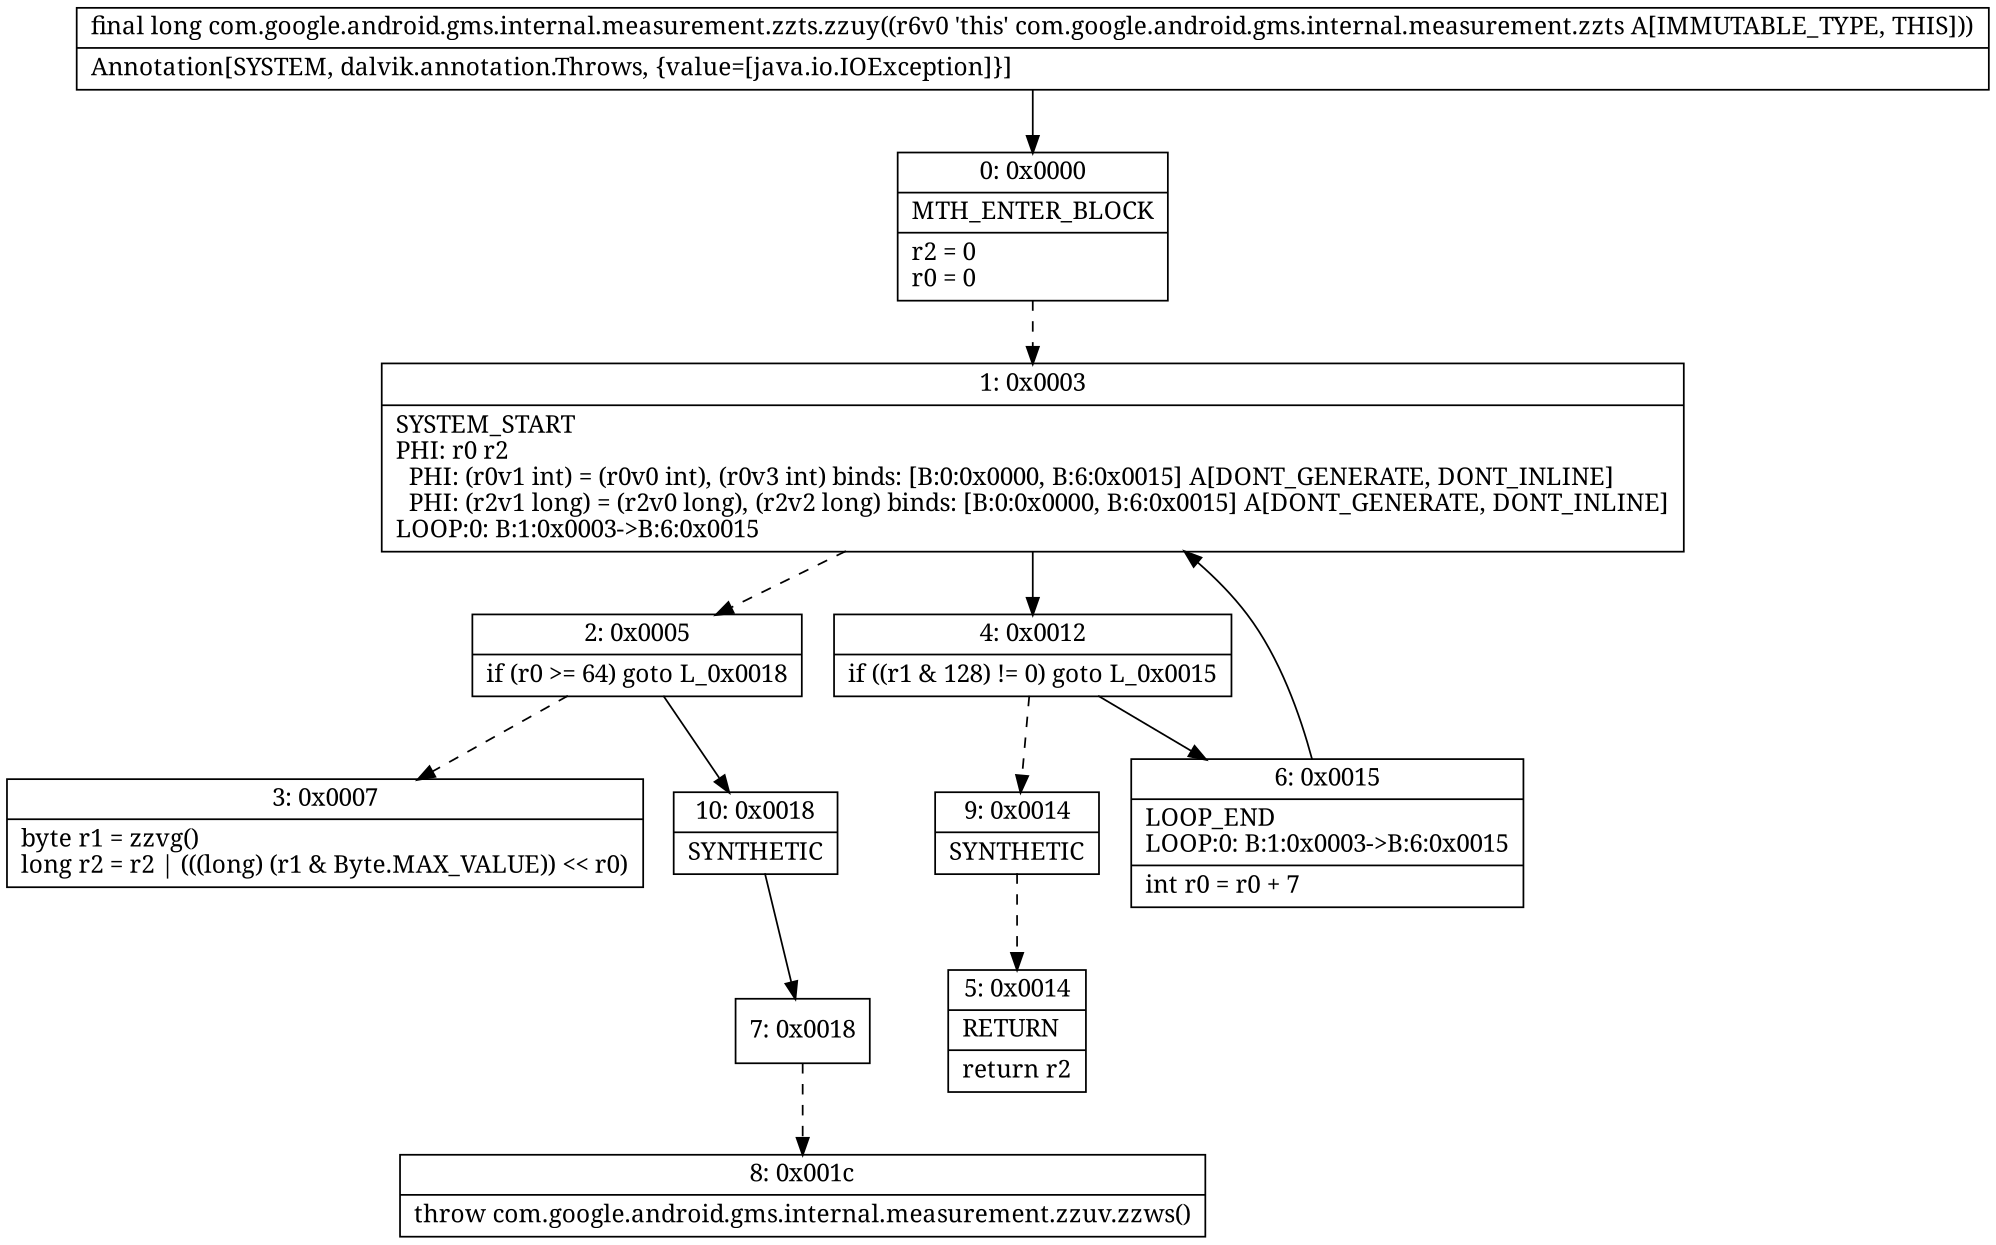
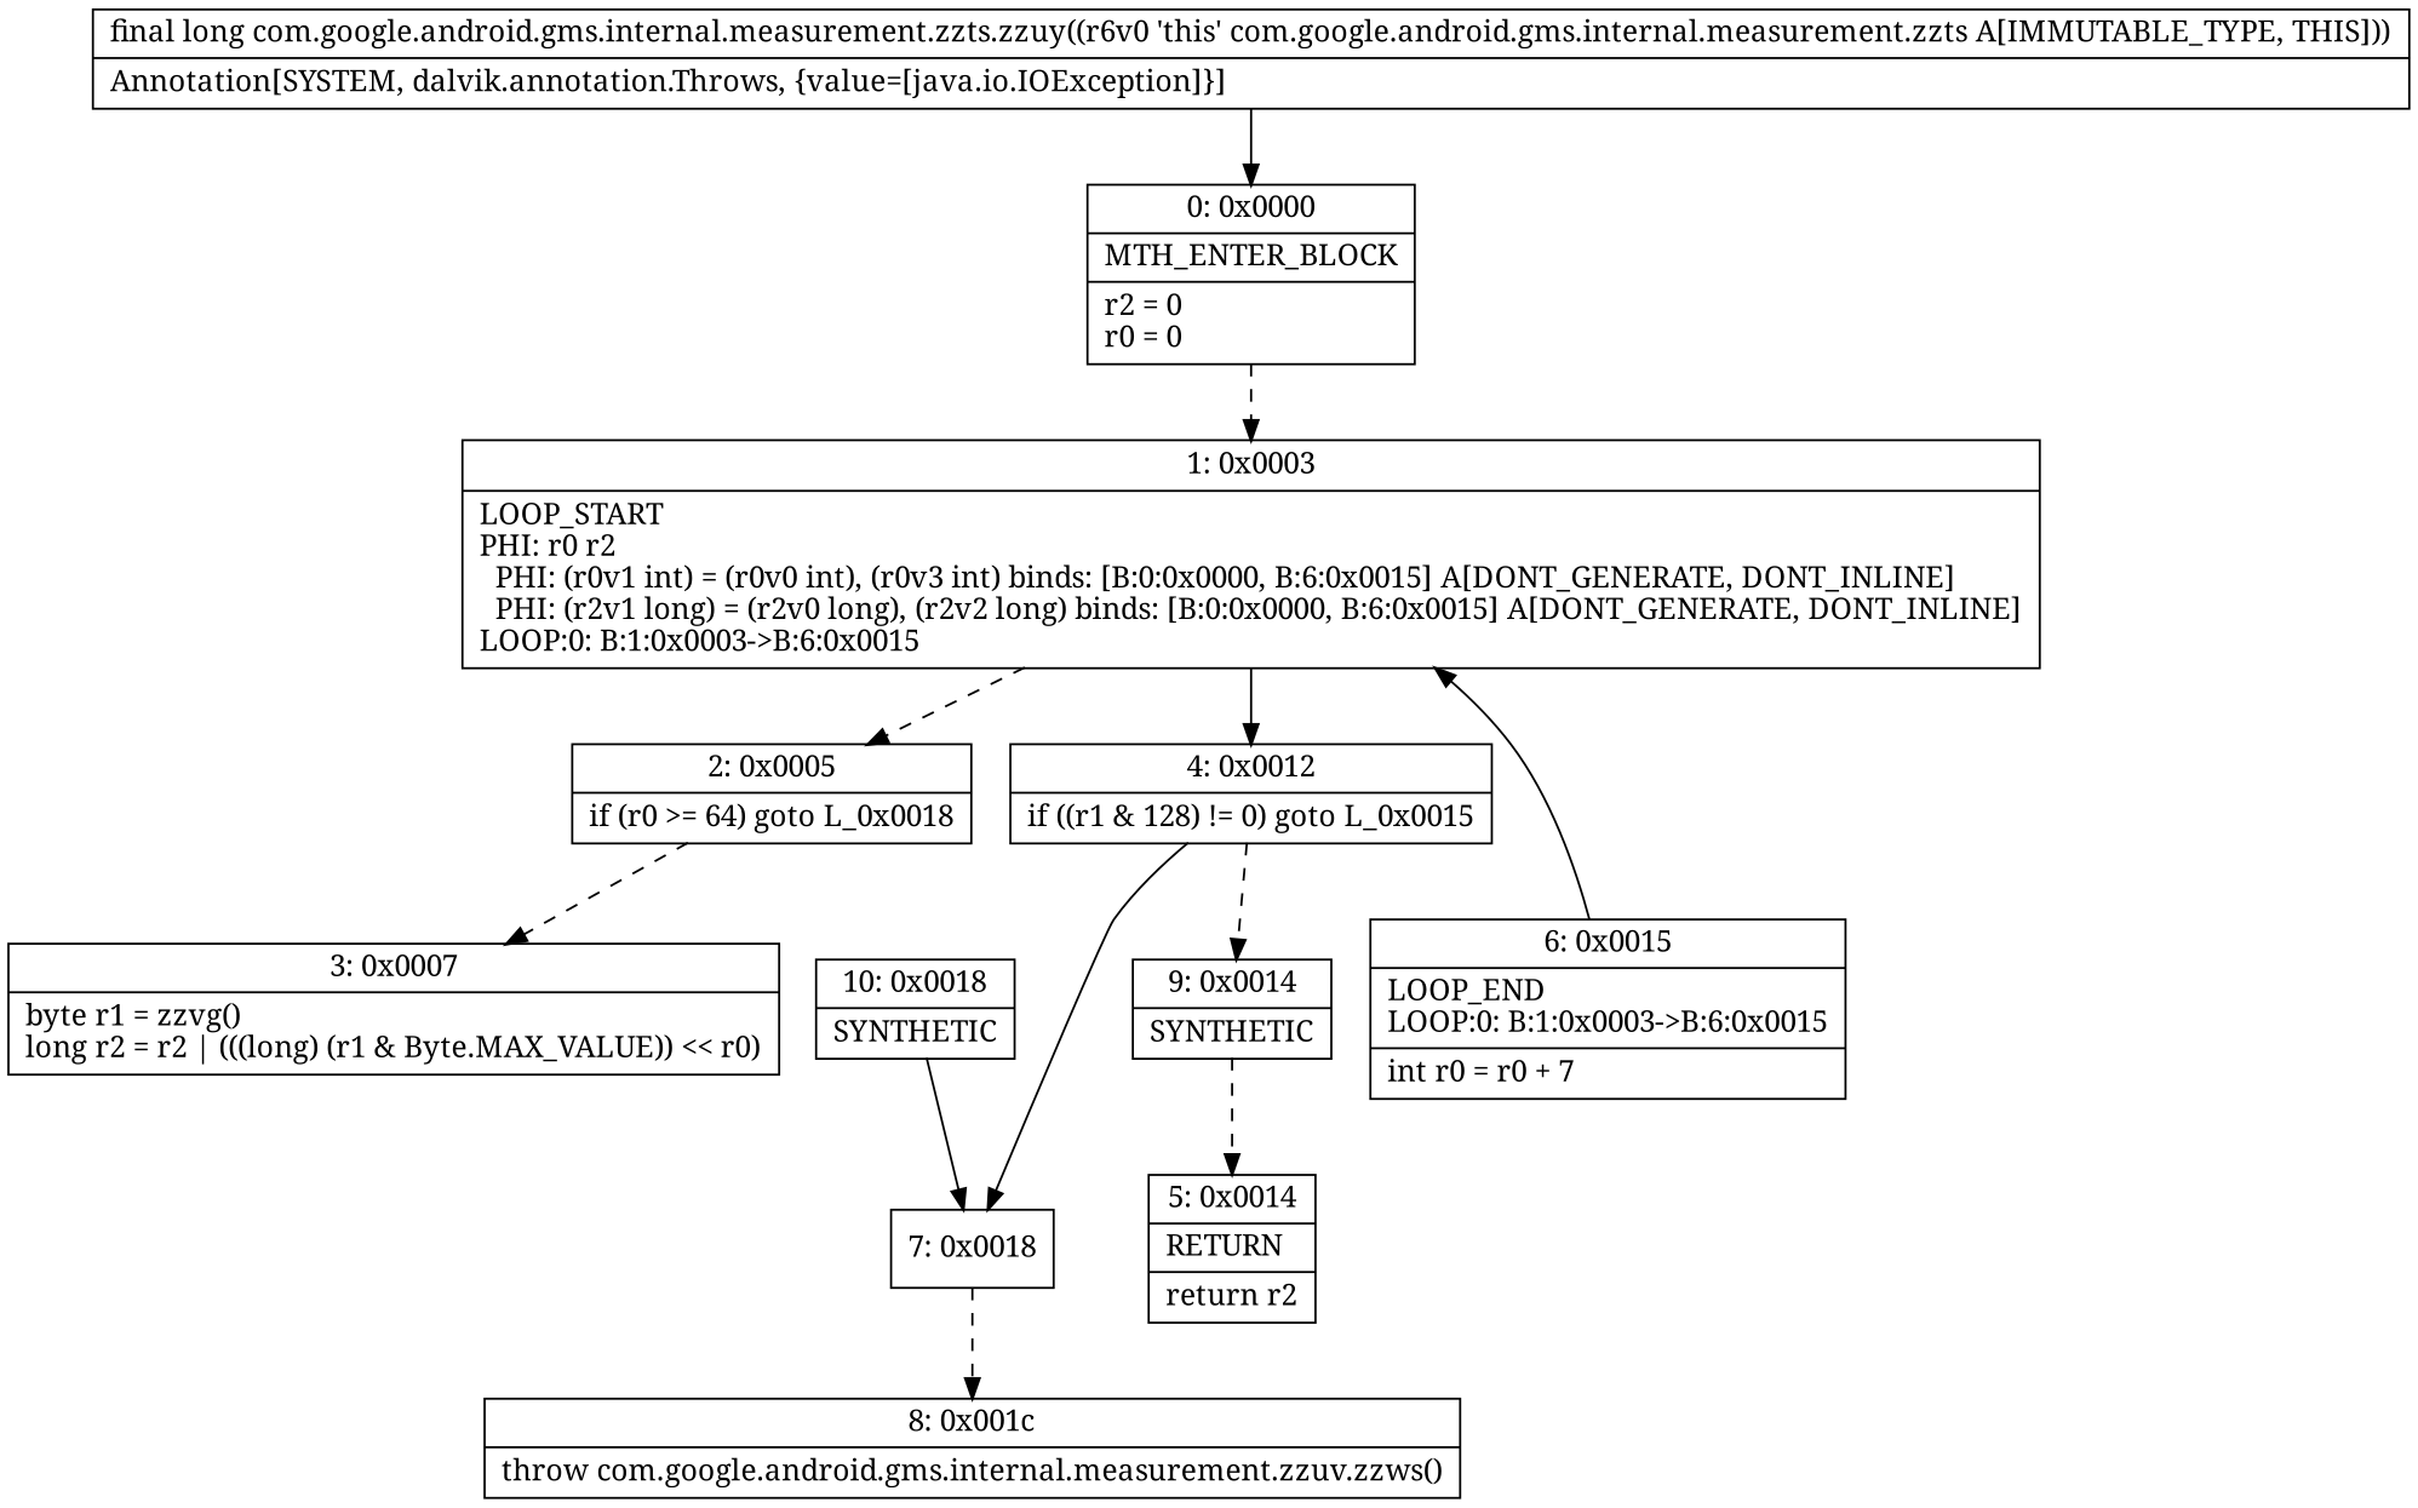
  digraph {
    fontname="Noto Serif"
    node [fontname="Noto Serif" shape=record]
    edge [fontname="Noto Serif"]
    n1 [label="{0\:\ 0x0000|MTH_ENTER_BLOCK\l|r2 = 0\lr0 = 0\l}"]
-   n2 [label="{1\:\ 0x0003|SYSTEM_START\lPHI: r0 r2 \l  PHI: (r0v1 int) = (r0v0 int), (r0v3 int) binds: [B:0:0x0000, B:6:0x0015] A[DONT_GENERATE, DONT_INLINE]\l  PHI: (r2v1 long) = (r2v0 long), (r2v2 long) binds: [B:0:0x0000, B:6:0x0015] A[DONT_GENERATE, DONT_INLINE]\lLOOP:0: B:1:0x0003\-\>B:6:0x0015\l}"]
+   n2 [label="{1\:\ 0x0003|LOOP_START\lPHI: r0 r2 \l  PHI: (r0v1 int) = (r0v0 int), (r0v3 int) binds: [B:0:0x0000, B:6:0x0015] A[DONT_GENERATE, DONT_INLINE]\l  PHI: (r2v1 long) = (r2v0 long), (r2v2 long) binds: [B:0:0x0000, B:6:0x0015] A[DONT_GENERATE, DONT_INLINE]\lLOOP:0: B:1:0x0003\-\>B:6:0x0015\l}"]
    n3 [label="{2\:\ 0x0005|if (r0 \>= 64) goto L_0x0018\l}"]
    n4 [label="{4\:\ 0x0012|if ((r1 & 128) != 0) goto L_0x0015\l}"]
    n5 [label="{3\:\ 0x0007|byte r1 = zzvg()\llong r2 = r2 \| (((long) (r1 & Byte.MAX_VALUE)) \<\< r0)\l}"]
    n6 [label="{10\:\ 0x0018|SYNTHETIC\l}"]
    n7 [label="{7\:\ 0x0018}"]
    n8 [label="{6\:\ 0x0015|LOOP_END\lLOOP:0: B:1:0x0003\-\>B:6:0x0015\l|int r0 = r0 + 7\l}"]
    n9 [label="{9\:\ 0x0014|SYNTHETIC\l}"]
    n10 [label="{5\:\ 0x0014|RETURN\l|return r2\l}"]
    n11 [label="{8\:\ 0x001c|throw com.google.android.gms.internal.measurement.zzuv.zzws()\l}"]
    n12 [label="{final long com.google.android.gms.internal.measurement.zzts.zzuy((r6v0 'this' com.google.android.gms.internal.measurement.zzts A[IMMUTABLE_TYPE, THIS]))  | Annotation[SYSTEM, dalvik.annotation.Throws, \{value=[java.io.IOException]\}]\l}"]
    n1 -> n2 [style=dashed]
    n2 -> n3 [style=dashed]
    n2 -> n4
    n3 -> n5 [style=dashed]
-   n3 -> n6
-   n4 -> n8
+   n4 -> n7
    n4 -> n9 [style=dashed]
    n6 -> n7
    n7 -> n11 [style=dashed]
    n8 -> n2
    n9 -> n10 [style=dashed]
    n12 -> n1
  }
